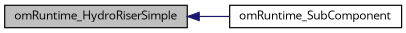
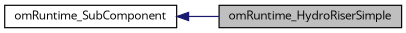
  digraph {
    rankdir=LR
    fontname="Open Sans"
    node [color=black fontname="Open Sans" fontsize=10 shape=record style=filled]
    n1 [fillcolor=grey75 fontcolor=black height=0.2 label=omRuntime_HydroRiserSimple width=0.4]
    n2 [fillcolor=white height=0.2 label=omRuntime_SubComponent width=0.4]
-   n1 -> n2 [color=midnightblue dir=back fontname="Open Sans" fontsize=10 labelfontname=Helvetica labelfontsize=10 style=solid]
+   n2 -> n1 [color=midnightblue dir=back fontname="Open Sans" fontsize=10 labelfontname=Helvetica labelfontsize=10 style=solid]
  }
